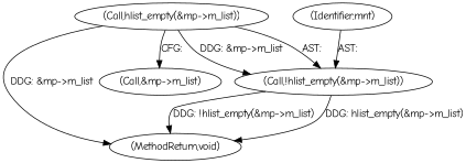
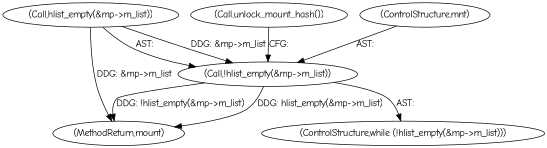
  digraph {
    fontname="Comic Neue"
    node [fontname="Comic Neue"]
    edge [fontname="Comic Neue"]
    n1 [label="(Call,hlist_empty(&mp->m_list))"]
    n2 [label="(Call,!hlist_empty(&mp->m_list))"]
-   n3 [label="(MethodReturn,void)"]
-   n4 [label="(Call,&mp->m_list)"]
-   n7 [label="(Identifier,mnt)"]
+   n3 [label="(MethodReturn,mount)"]
+   n5 [label="(ControlStructure,while (!hlist_empty(&mp->m_list)))"]
+   n6 [label="(Call,unlock_mount_hash())"]
+   n7 [label="(ControlStructure,mnt)"]
    n1 -> n2 [label="AST: "]
    n1 -> n2 [label="DDG: &mp->m_list"]
    n1 -> n3 [label="DDG: &mp->m_list"]
-   n1 -> n4 [label="CFG: "]
    n2 -> n3 [label="DDG: hlist_empty(&mp->m_list)"]
    n2 -> n3 [label="DDG: !hlist_empty(&mp->m_list)"]
+   n2 -> n5 [label="AST: "]
+   n6 -> n2 [label="CFG: "]
    n7 -> n2 [label="AST: "]
  }
